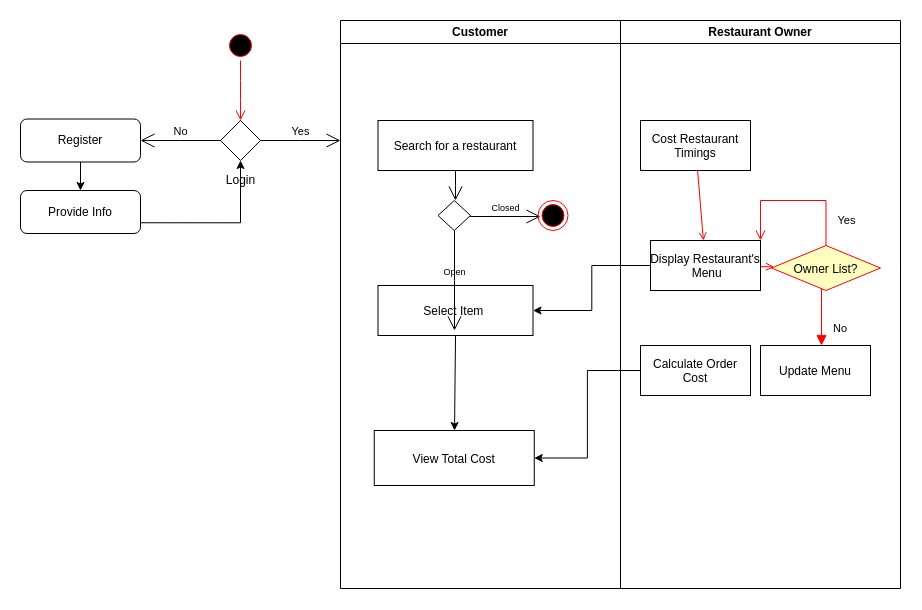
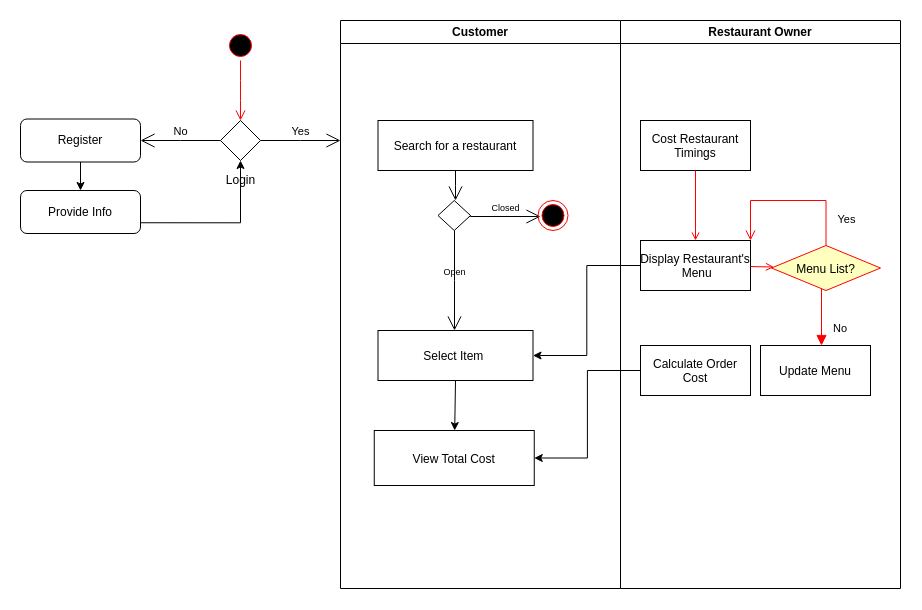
  <mxCell id="0" />
  <mxCell id="1" parent="0" />
  <mxCell id="2" value="Customer" style="swimlane;whiteSpace=wrap" parent="1" vertex="1"><mxGeometry x="340" y="20" width="280" height="568" as="geometry" /></mxCell>
  <mxCell id="3" value="Search for a restaurant" style="" parent="2" vertex="1"><mxGeometry x="37.5" y="100" width="155" height="50" as="geometry" /></mxCell>
  <mxCell id="4" style="edgeStyle=none;rounded=0;orthogonalLoop=1;jettySize=auto;html=1;exitX=0.5;exitY=1;exitDx=0;exitDy=0;fontSize=9;" edge="1" parent="2" source="5" target="6"><mxGeometry relative="1" as="geometry" /></mxCell>
- <mxCell id="5" value="Select Item " style="" parent="2" vertex="1"><mxGeometry x="37.5" y="265" width="155" height="50" as="geometry" /></mxCell>
+ <mxCell id="5" value="Select Item " style="" parent="2" vertex="1"><mxGeometry x="37.5" y="310" width="155" height="50" as="geometry" /></mxCell>
  <mxCell id="6" value="View Total Cost" style="" parent="2" vertex="1"><mxGeometry x="33.75" y="410" width="160" height="55" as="geometry" /></mxCell>
  <mxCell id="7" value="" style="shape=rhombus;html=1;verticalLabelPosition=bottom;verticalAlignment=top;fontSize=9;" vertex="1" parent="2"><mxGeometry x="97.5" y="180" width="32.5" height="30" as="geometry" /></mxCell>
  <mxCell id="8" value="" style="edgeStyle=elbowEdgeStyle;html=1;elbow=horizontal;align=right;verticalAlign=bottom;endArrow=none;rounded=0;labelBackgroundColor=none;startArrow=open;startSize=12;fontSize=9;" edge="1" source="7" parent="2"><mxGeometry relative="1" as="geometry"><mxPoint x="115" y="150" as="targetPoint" /></mxGeometry></mxCell>
  <mxCell id="9" value="Open" style="edgeStyle=elbowEdgeStyle;html=1;elbow=vertical;verticalAlign=bottom;endArrow=open;rounded=0;labelBackgroundColor=none;endSize=12;fontSize=9;entryX=0.5;entryY=0;entryDx=0;entryDy=0;" edge="1" parent="2"><mxGeometry relative="1" as="geometry"><mxPoint x="114" y="310" as="targetPoint" /><mxPoint x="114" y="210" as="sourcePoint" /><Array as="points" /></mxGeometry></mxCell>
  <mxCell id="10" value="Closed" style="html=1;elbow=vertical;verticalAlign=bottom;endArrow=open;labelBackgroundColor=none;endSize=12;fontSize=9;rounded=0;edgeStyle=elbowEdgeStyle;exitX=1;exitY=0.5;exitDx=0;exitDy=0;" edge="1" source="7" parent="2"><mxGeometry relative="1" as="geometry"><mxPoint x="200" y="196" as="targetPoint" /><mxPoint x="138" y="191" as="sourcePoint" /><Array as="points"><mxPoint x="218" y="196" /><mxPoint x="46" y="186" /></Array></mxGeometry></mxCell>
  <mxCell id="11" style="edgeStyle=none;rounded=0;orthogonalLoop=1;jettySize=auto;html=1;exitX=0.5;exitY=1;exitDx=0;exitDy=0;fontSize=9;" edge="1" parent="2" source="7" target="7"><mxGeometry relative="1" as="geometry" /></mxCell>
  <mxCell id="12" style="edgeStyle=none;rounded=0;orthogonalLoop=1;jettySize=auto;html=1;exitX=0.5;exitY=0;exitDx=0;exitDy=0;fontSize=9;" edge="1" parent="2" source="5" target="5"><mxGeometry relative="1" as="geometry" /></mxCell>
  <mxCell id="13" value="" style="ellipse;html=1;shape=endState;fillColor=#000000;strokeColor=#ff0000;fontSize=9;" vertex="1" parent="2"><mxGeometry x="197.5" y="180" width="30" height="30" as="geometry" /></mxCell>
  <mxCell id="14" value="Restaurant Owner" style="swimlane;whiteSpace=wrap;startSize=23;" parent="1" vertex="1"><mxGeometry x="620" y="20" width="280" height="568" as="geometry" /></mxCell>
  <mxCell id="15" value="Cost Restaurant &#10;Timings" style="" parent="14" vertex="1"><mxGeometry x="20" y="100" width="110" height="50" as="geometry" /></mxCell>
- <mxCell id="16" value="Display Restaurant's&#10; Menu" style="" parent="14" vertex="1"><mxGeometry x="30" y="220" width="110" height="50" as="geometry" /></mxCell>
+ <mxCell id="16" value="Display Restaurant's&#10; Menu" style="" parent="14" vertex="1"><mxGeometry x="20" y="220" width="110" height="50" as="geometry" /></mxCell>
  <mxCell id="17" value="" style="endArrow=open;strokeColor=#FF0000;endFill=1;rounded=0" parent="14" source="15" target="16" edge="1"><mxGeometry relative="1" as="geometry" /></mxCell>
  <mxCell id="18" value="Calculate Order &#10;Cost" style="" parent="14" vertex="1"><mxGeometry x="20" y="325" width="110" height="50" as="geometry" /></mxCell>
- <mxCell id="19" value="Owner List?" style="rhombus;fillColor=#ffffc0;strokeColor=#ff0000;" parent="14" vertex="1"><mxGeometry x="151" y="225" width="109" height="45" as="geometry" /></mxCell>
+ <mxCell id="19" value="Menu List?" style="rhombus;fillColor=#ffffc0;strokeColor=#ff0000;" parent="14" vertex="1"><mxGeometry x="151" y="225" width="109" height="45" as="geometry" /></mxCell>
  <mxCell id="20" value="Yes" style="edgeStyle=elbowEdgeStyle;elbow=horizontal;align=left;verticalAlign=bottom;endArrow=open;endSize=8;strokeColor=#FF0000;exitX=0.5;exitY=0;endFill=1;rounded=0;entryX=1;entryY=0;entryDx=0;entryDy=0;" parent="14" source="19" target="16" edge="1"><mxGeometry x="-0.793" y="-10" relative="1" as="geometry"><mxPoint x="155" y="147.5" as="targetPoint" /><Array as="points"><mxPoint x="190" y="180" /></Array><mxPoint as="offset" /></mxGeometry></mxCell>
  <mxCell id="21" value="No" style="edgeStyle=elbowEdgeStyle;elbow=horizontal;align=left;verticalAlign=top;endArrow=block;endSize=8;strokeColor=#FF0000;endFill=1;rounded=0;" parent="14" source="19" target="23" edge="1"><mxGeometry y="10" relative="1" as="geometry"><mxPoint x="190" y="305" as="targetPoint" /><mxPoint y="-1" as="offset" /></mxGeometry></mxCell>
  <mxCell id="22" value="" style="endArrow=open;strokeColor=#FF0000;endFill=1;rounded=0" parent="14" source="16" target="19" edge="1"><mxGeometry relative="1" as="geometry" /></mxCell>
  <mxCell id="23" value="Update Menu" style="" parent="14" vertex="1"><mxGeometry x="140" y="325" width="110" height="50" as="geometry" /></mxCell>
  <mxCell id="24" value="Login" style="shape=rhombus;html=1;verticalLabelPosition=bottom;verticalAlignment=top;" vertex="1" parent="1"><mxGeometry x="220" y="120" width="40" height="40" as="geometry" /></mxCell>
  <mxCell id="25" value="Yes" style="edgeStyle=elbowEdgeStyle;html=1;elbow=vertical;verticalAlign=bottom;endArrow=open;rounded=0;labelBackgroundColor=none;endSize=12;" edge="1" source="24" parent="1"><mxGeometry relative="1" as="geometry"><mxPoint x="340" y="140" as="targetPoint" /></mxGeometry></mxCell>
  <mxCell id="26" value="No" style="edgeStyle=elbowEdgeStyle;html=1;elbow=vertical;verticalAlign=bottom;endArrow=open;rounded=0;labelBackgroundColor=none;endSize=12;" edge="1" source="24" parent="1"><mxGeometry relative="1" as="geometry"><mxPoint x="140" y="140" as="targetPoint" /></mxGeometry></mxCell>
  <mxCell id="27" value="" style="ellipse;html=1;shape=startState;fillColor=#000000;strokeColor=#ff0000;" vertex="1" parent="1"><mxGeometry x="225" y="30" width="30" height="30" as="geometry" /></mxCell>
  <mxCell id="28" value="" style="edgeStyle=orthogonalEdgeStyle;html=1;verticalAlign=bottom;endArrow=open;endSize=8;strokeColor=#ff0000;" edge="1" source="27" parent="1"><mxGeometry relative="1" as="geometry"><mxPoint x="240" y="120" as="targetPoint" /></mxGeometry></mxCell>
  <mxCell id="29" style="edgeStyle=orthogonalEdgeStyle;rounded=0;orthogonalLoop=1;jettySize=auto;html=1;exitX=0.5;exitY=1;exitDx=0;exitDy=0;entryX=0.5;entryY=0;entryDx=0;entryDy=0;" edge="1" parent="1" source="30" target="32"><mxGeometry relative="1" as="geometry" /></mxCell>
  <mxCell id="30" value="Register" style="shape=rect;html=1;rounded=1;whiteSpace=wrap;align=center;" vertex="1" parent="1"><mxGeometry x="20" y="118.5" width="120" height="43" as="geometry" /></mxCell>
  <mxCell id="31" style="edgeStyle=orthogonalEdgeStyle;rounded=0;orthogonalLoop=1;jettySize=auto;html=1;exitX=1;exitY=0.75;exitDx=0;exitDy=0;" edge="1" parent="1" source="32" target="24"><mxGeometry relative="1" as="geometry" /></mxCell>
  <mxCell id="32" value="Provide Info" style="shape=rect;html=1;rounded=1;whiteSpace=wrap;align=center;" vertex="1" parent="1"><mxGeometry x="20" y="190" width="120" height="43" as="geometry" /></mxCell>
  <mxCell id="33" style="edgeStyle=orthogonalEdgeStyle;rounded=0;orthogonalLoop=1;jettySize=auto;html=1;exitX=0;exitY=0.5;exitDx=0;exitDy=0;fontSize=9;entryX=1;entryY=0.5;entryDx=0;entryDy=0;" edge="1" parent="1" source="16" target="5"><mxGeometry relative="1" as="geometry" /></mxCell>
  <mxCell id="34" style="edgeStyle=orthogonalEdgeStyle;rounded=0;orthogonalLoop=1;jettySize=auto;html=1;exitX=0;exitY=0.5;exitDx=0;exitDy=0;entryX=1;entryY=0.5;entryDx=0;entryDy=0;fontSize=9;" edge="1" parent="1" source="18" target="6"><mxGeometry relative="1" as="geometry" /></mxCell>
